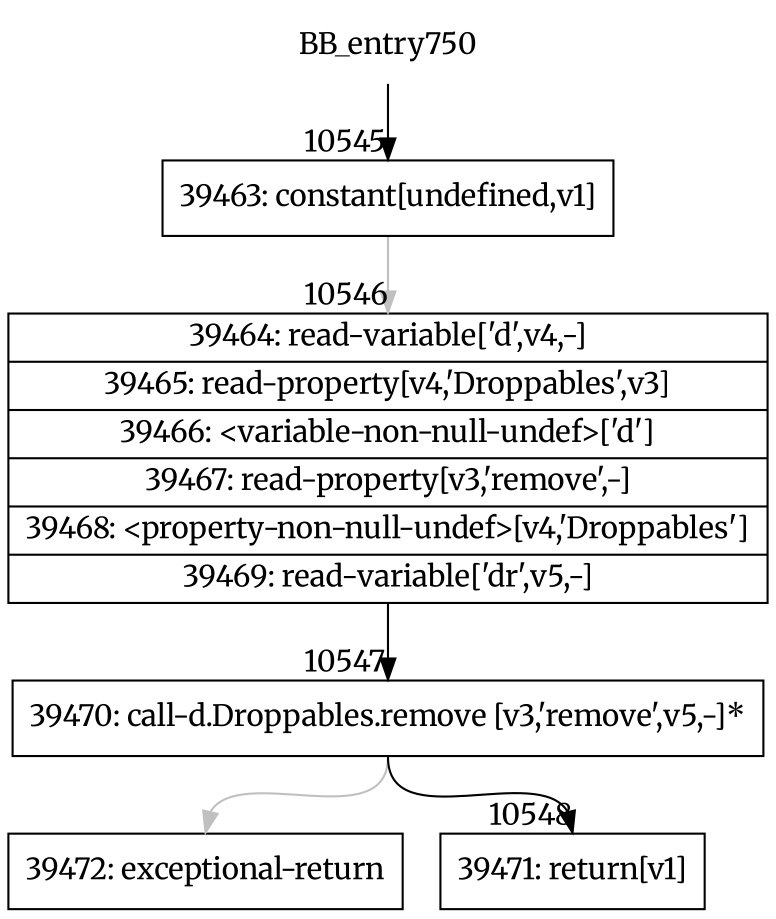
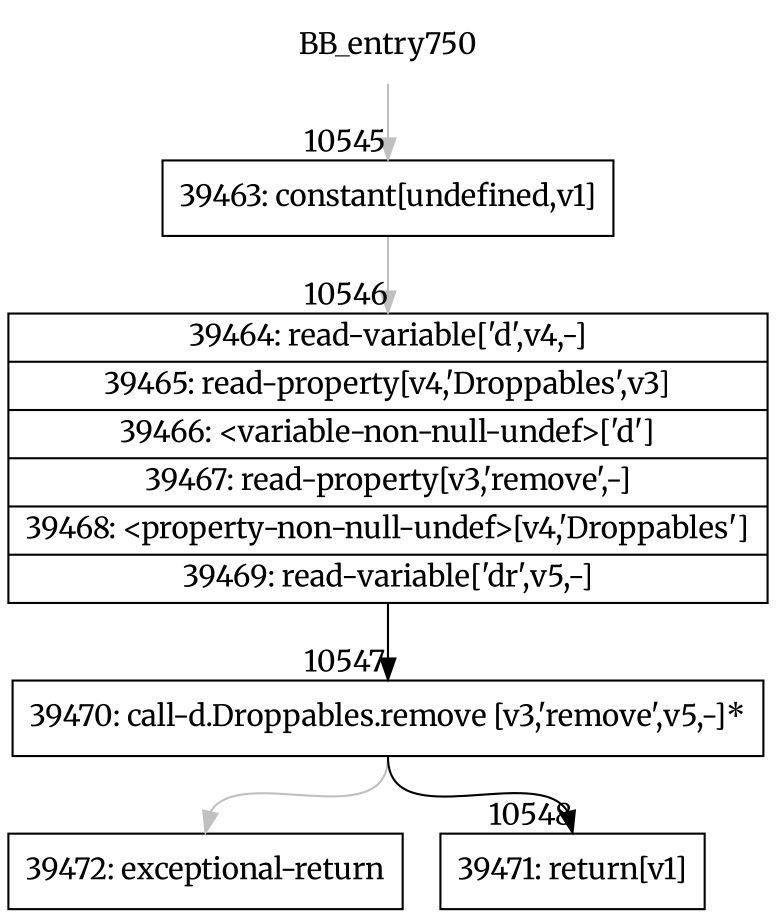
  digraph {
    fontname=Merriweather
    rankdir=TD
    node [fontname=Merriweather shape=record]
    edge [fontname=Merriweather headport=n tailport=s]
    BB_entry750 [shape=none]
    n2 [label="{39463: constant[undefined,v1]}"]
    n3 [label="{39464: read-variable['d',v4,-]|39465: read-property[v4,'Droppables',v3]|39466: \<variable-non-null-undef\>['d']|39467: read-property[v3,'remove',-]|39468: \<property-non-null-undef\>[v4,'Droppables']|39469: read-variable['dr',v5,-]}"]
    n4 [label="{39470: call-d.Droppables.remove [v3,'remove',v5,-]*}"]
    n5 [label="{39472: exceptional-return}"]
    n6 [label="{39471: return[v1]}"]
-   BB_entry750 -> n2 [headlabel="    10545"]
+   BB_entry750 -> n2 [headlabel="    10545" color=gray]
    n2 -> n3 [color=gray headlabel="      10546"]
    n3 -> n4 [headlabel="      10547"]
    n4 -> n5 [color=gray]
    n4 -> n6 [headlabel="      10548"]
  }
